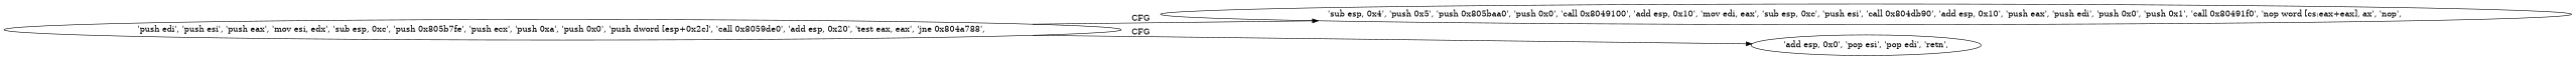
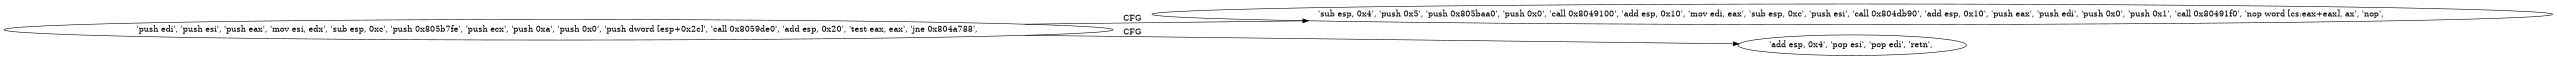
  digraph {
    rankdir=LR
    n1 [label="'push edi', 'push esi', 'push eax', 'mov esi, edx', 'sub esp, 0xc', 'push 0x805b7fe', 'push ecx', 'push 0xa', 'push 0x0', 'push dword [esp+0x2c]', 'call 0x8059de0', 'add esp, 0x20', 'test eax, eax', 'jne 0x804a788', "]
    n2 [label="'sub esp, 0x4', 'push 0x5', 'push 0x805baa0', 'push 0x0', 'call 0x8049100', 'add esp, 0x10', 'mov edi, eax', 'sub esp, 0xc', 'push esi', 'call 0x804db90', 'add esp, 0x10', 'push eax', 'push edi', 'push 0x0', 'push 0x1', 'call 0x80491f0', 'nop word [cs:eax+eax], ax', 'nop', "]
-   n3 [label="'add esp, 0x0', 'pop esi', 'pop edi', 'retn',"]
+   n3 [label="'add esp, 0x4', 'pop esi', 'pop edi', 'retn', "]
    n1 -> n2 [label=CFG]
    n1 -> n3 [label=CFG]
  }
